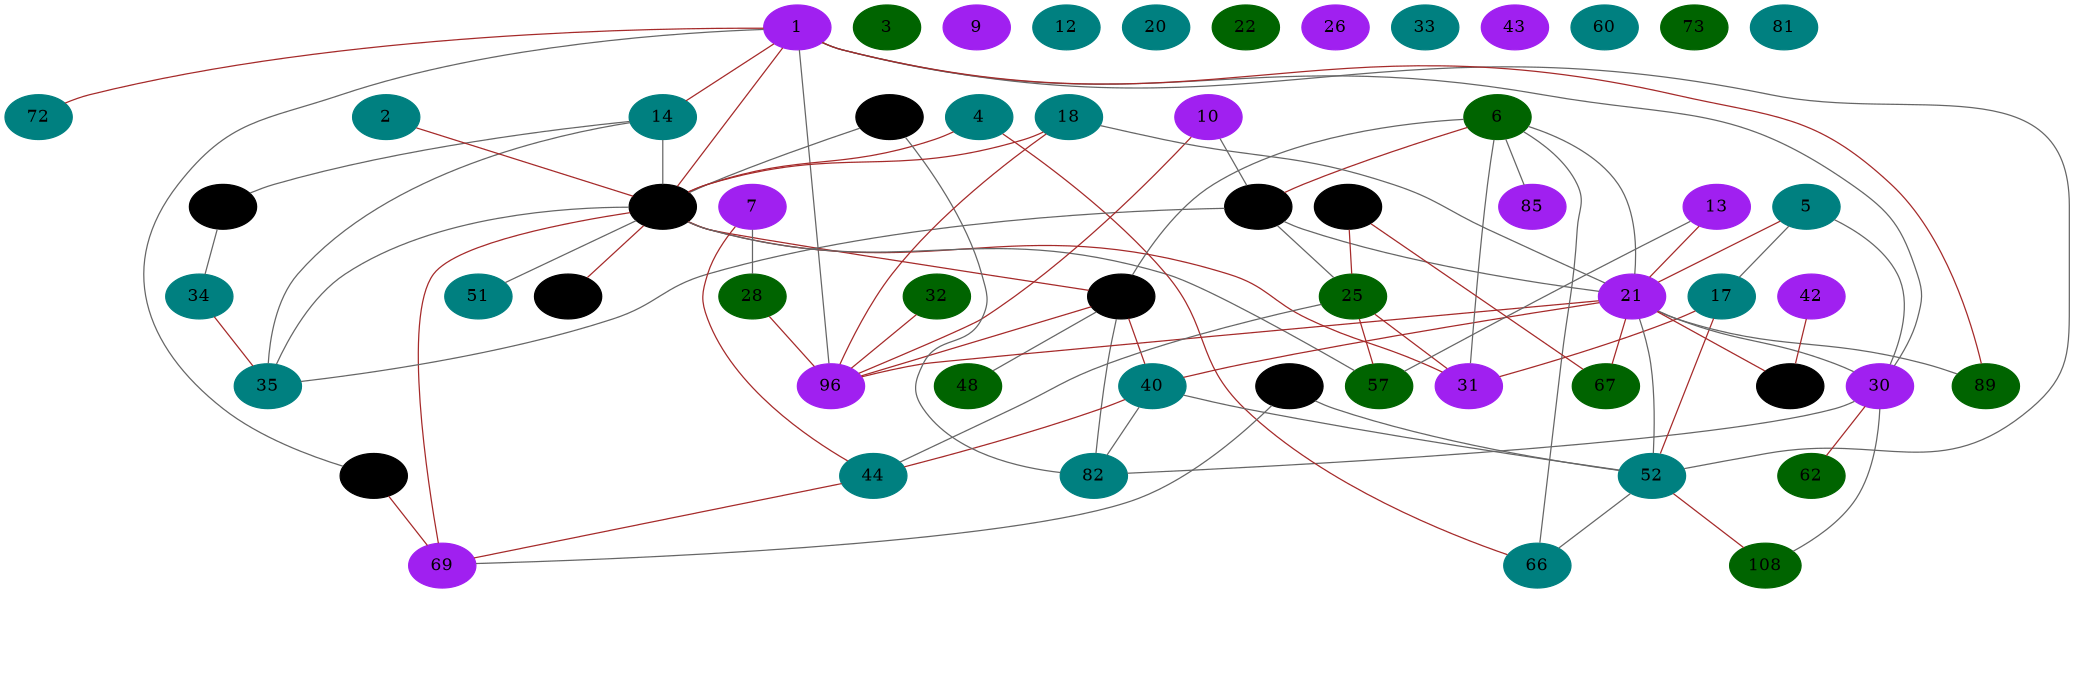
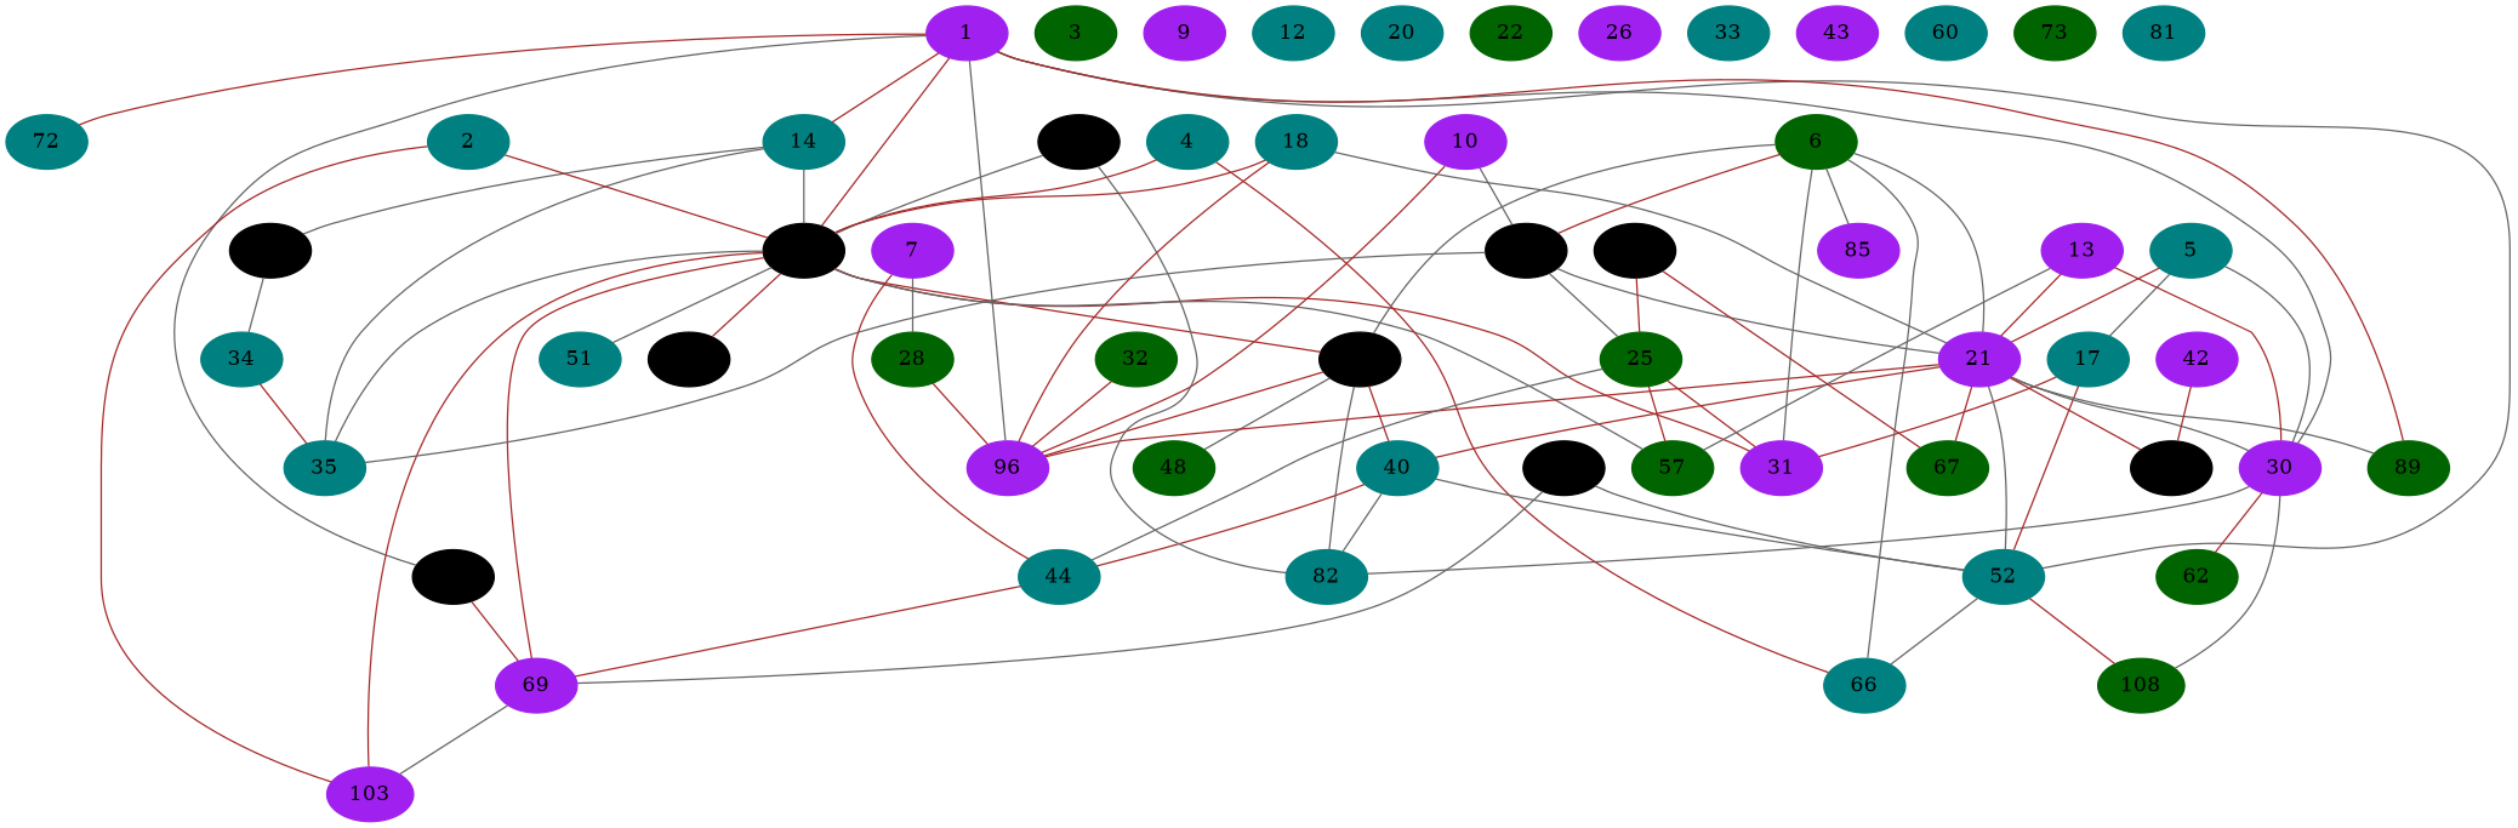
  graph {
    node [color=teal style=filled]
    edge [color=brown]
    1 [color=purple super="+75+8+46"]
    14 [super="+55+64+63"]
    19 [color=black super="+115+49+54"]
    30 [color=purple super="+58"]
    38 [color=black]
    52 [super="+76+92"]
    72
    89 [color=darkgreen]
    n9 [color=purple label=96 super="+105"]
    35 [super="+88"]
    27 [color=black]
+   103 [color=purple super="+112"]
    31 [color=purple super="+41"]
    39 [color=black super="+94+79"]
    57 [color=darkgreen]
    36 [color=black]
    51
    69 [color=purple super="+91+86"]
    82
    62 [color=darkgreen]
    108 [color=darkgreen]
    66 [super="+83"]
    2 [super="+15"]
    3 [color=darkgreen]
    4
    17 [super="+59"]
    5
    21 [color=purple super="+23"]
    40 [super="+45+61+90"]
    67 [color=darkgreen]
    74 [color=black super="+100+110"]
    6 [color=darkgreen super="+95"]
    11 [color=black super="+29"]
    85 [color=purple]
    25 [color=darkgreen super="+93"]
    48 [color=darkgreen]
    7 [color=purple]
    28 [color=darkgreen]
    44 [super="+56"]
    9 [color=purple]
    10 [color=purple]
    12
    13 [color=purple super="+50"]
    34 [super="+84"]
    16 [color=black]
    18
    20 [super="+80"]
    22 [color=darkgreen]
    24 [color=black]
    26 [color=purple]
    32 [color=darkgreen]
    33
    42 [color=purple]
    43 [color=purple]
    47 [color=black]
    60
    73 [color=darkgreen]
    81
    1 -- 14 [weight=2]
    1 -- 19
    1 -- 30 [color=gray40]
    1 -- 38 [color=gray40]
    1 -- 52 [color=gray40 weight=2]
    1 -- 72
    1 -- 89
    1 -- n9 [color=gray40]
    14 -- 19 [color=gray40]
    14 -- 35 [color=gray40]
    14 -- 27 [color=gray40]
    19 -- 35 [color=gray40]
+   19 -- 103
    19 -- 31
    19 -- 39
    19 -- 57 [color=gray40]
    19 -- 36
    19 -- 51 [color=gray40]
    19 -- 69
    30 -- 82 [color=gray40]
    30 -- 62
    30 -- 108 [color=gray40]
    38 -- 69
    52 -- 108
    52 -- 66 [color=gray40]
    27 -- 34 [color=gray40]
    39 -- n9
    39 -- 82 [color=gray40]
    39 -- 40
    39 -- 48 [color=gray40]
+   69 -- 103 [color=gray40]
    2 -- 19
+   2 -- 103
    4 -- 19
    4 -- 66
    17 -- 52 [weight=2]
    17 -- 31
    5 -- 30 [color=gray40]
    5 -- 17 [color=gray40]
    5 -- 21
    21 -- 30 [color=gray40]
    21 -- 52 [color=gray40]
    21 -- 89 [color=gray40]
    21 -- n9
    21 -- 40
    21 -- 67
    21 -- 74
    40 -- 52 [color=gray40 weight=3]
    40 -- 82 [color=gray40]
    40 -- 44
    6 -- 31 [color=gray40]
    6 -- 39 [color=gray40]
    6 -- 66 [color=gray40]
    6 -- 21 [color=gray40]
    6 -- 11
    6 -- 85 [color=gray40]
    11 -- 35 [color=gray40]
    11 -- 21 [color=gray40 weight=2]
    11 -- 25 [color=gray40]
    25 -- 31
    25 -- 57
    25 -- 44 [color=gray40]
    7 -- 28 [color=gray40]
    7 -- 44
    28 -- n9
    44 -- 69
    10 -- n9
    10 -- 11 [color=gray40]
+   13 -- 30
    13 -- 57 [color=gray40]
    13 -- 21
    34 -- 35 [weight=2]
    16 -- 19 [color=gray40]
    16 -- 82 [color=gray40]
    18 -- 19
    18 -- n9
    18 -- 21 [color=gray40]
    24 -- 67
    24 -- 25
    32 -- n9
    42 -- 74
    47 -- 52 [color=gray40 weight=2]
    47 -- 69 [color=gray40]
  }
